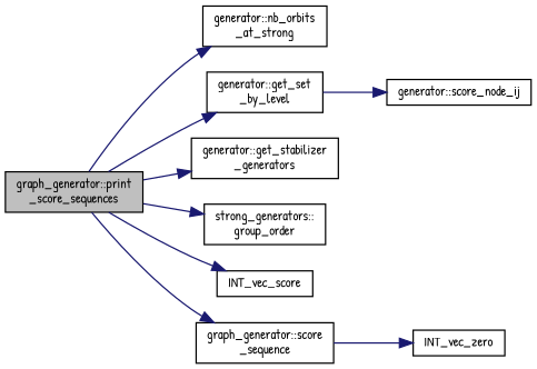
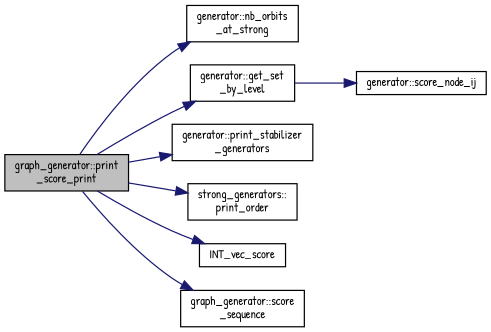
  digraph {
    fontname="Patrick Hand"
    rankdir=LR
    node [color=black fillcolor=white fontname="Patrick Hand" fontsize=10 shape=record style=filled]
    edge [color=midnightblue fontname="Patrick Hand" fontsize=10 labelfontname=Helvetica labelfontsize=10 style=solid]
-   n1 [fillcolor=grey75 fontcolor=black height=0.2 label="graph_generator::print\l_score_sequences" width=0.4]
+   n1 [fillcolor=grey75 fontcolor=black height=0.2 label="graph_generator::print\l_score_print" width=0.4]
    n2 [height=0.2 label="generator::nb_orbits\l_at_strong" width=0.4]
    n3 [height=0.2 label="generator::get_set\l_by_level" width=0.4]
-   n4 [height=0.2 label="generator::get_stabilizer\l_generators" width=0.4]
-   n5 [height=0.2 label="strong_generators::\lgroup_order" width=0.4]
+   n4 [height=0.2 label="generator::print_stabilizer\l_generators" width=0.4]
+   n5 [height=0.2 label="strong_generators::\lprint_order" width=0.4]
    n6 [height=0.2 label=INT_vec_score width=0.4]
    n7 [height=0.2 label="graph_generator::score\l_sequence" width=0.4]
    n8 [height=0.2 label="generator::score_node_ij" width=0.4]
-   n9 [height=0.2 label=INT_vec_zero width=0.4]
    n1 -> n2
    n1 -> n3
    n1 -> n4
    n1 -> n5
    n1 -> n6
    n1 -> n7
    n3 -> n8
-   n7 -> n9
  }
